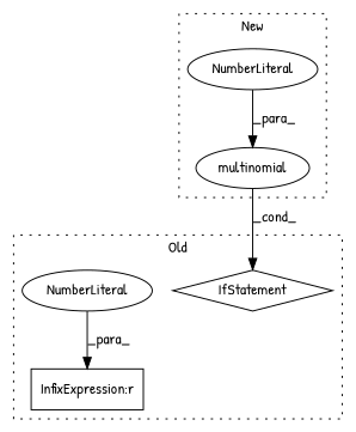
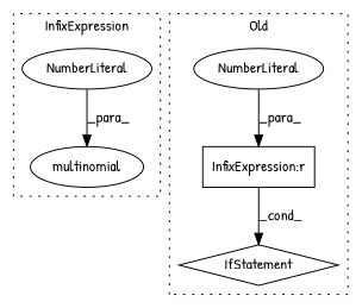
  digraph {
    fontname="Patrick Hand"
    node [a=34 fontname="Patrick Hand" l=1 shape=ellipse]
    edge [fontname="Patrick Hand"]
    n1 [a=32 l="12,1" label=multinomial s="911,943"]
    n2 [label=NumberLiteral s=942]
    n3 [a=25 l="4,2" label=IfStatement s="1181,1191" shape=diamond]
    n4 [a=27 l=4 label="InfixExpression:r" s=1186 shape=box]
    n5 [label=NumberLiteral s=1190]
    subgraph cluster_1 {
-     label=New
+     label=InfixExpression
      style=dotted
      n1
      n2
    }
    subgraph cluster_2 {
      label=Old
      style=dotted
      n3
      n4
      n5
    }
    n2 -> n1 [label=_para_]
-   n1 -> n3 [label=_cond_]
+   n4 -> n3 [label=_cond_]
    n5 -> n4 [label=_para_]
  }
